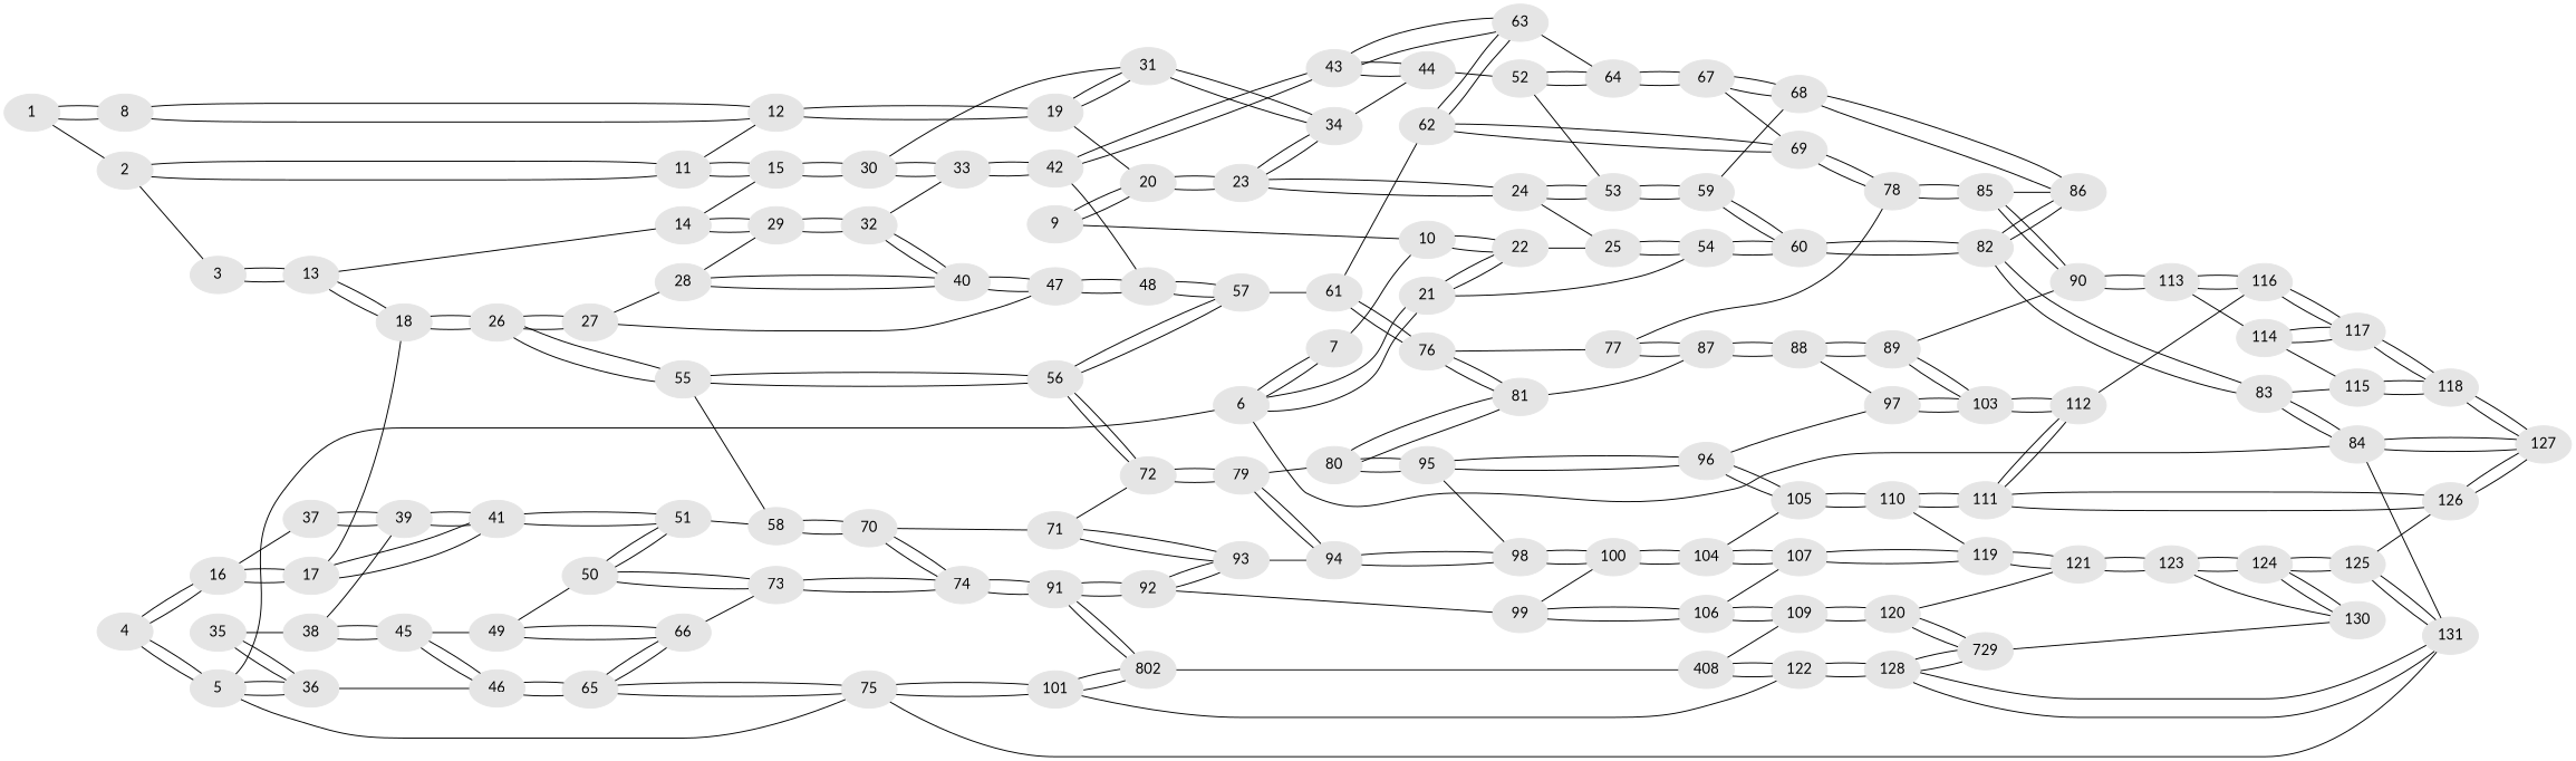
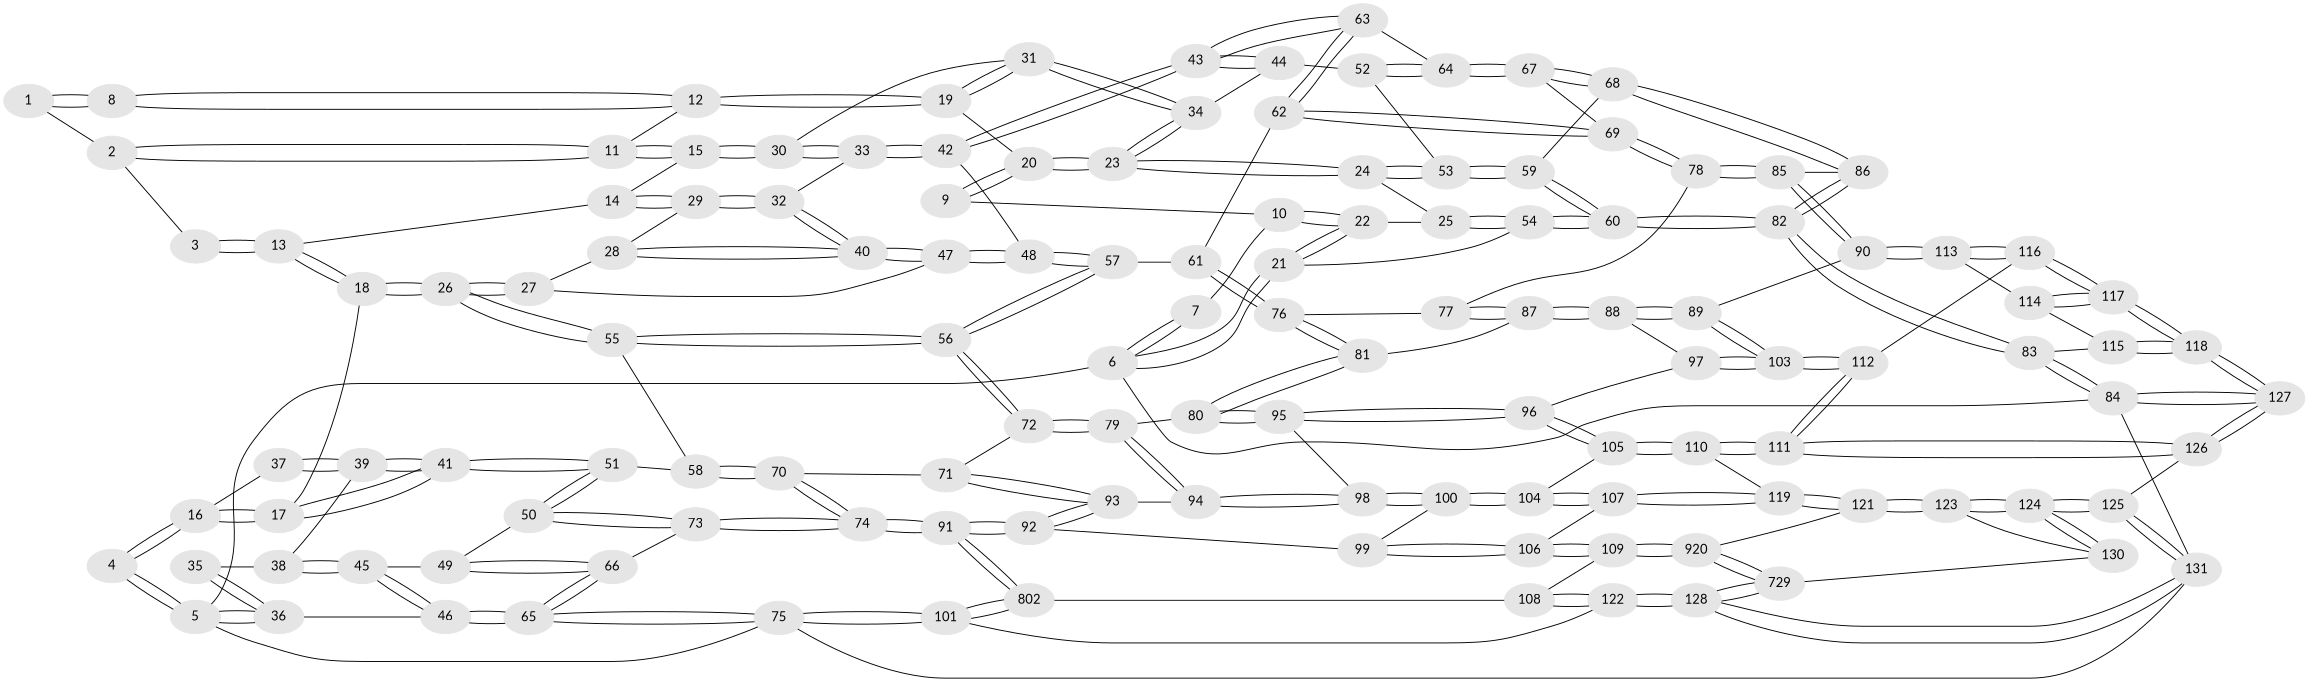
  graph {
    fontname=Lato
    rankdir=LR
    node [color=gray90 fontname=Lato style=filled]
    edge [fontname=Lato]
    1
    2
    8
    3
    11
    12
    13
    15
    4
    5
    16
    14
    18
    6
    36
    75
    17
    37
    7
    21
    84
    46
    101
    131
    10
    22
    54
    127
    9
    20
    19
    23
    25
    30
    31
    29
    26
    32
    33
    41
    39
    51
    27
    55
    34
    24
    60
    53
    44
    59
    28
    47
    58
    56
    40
    48
    42
    43
    52
    35
    38
    45
    65
    49
    63
    57
    64
    50
    66
    61
    73
    74
    70
    67
    68
    82
    72
    79
    62
    76
    71
    86
    83
    69
    77
    81
    78
    85
    93
    91
    94
    80
    92
    n94 [label=802]
    122
    87
    88
    90
    95
    98
    96
    115
    118
    113
    89
    97
    103
    112
    116
    114
    99
-   108 [label=408]
+   108
    100
    106
    105
    110
    104
    107
    109
    128
    119
    111
-   120
+   120 [label=920]
    121
    n125 [label=729]
    126
    117
    123
    130
    124
    125
    1 -- 2
    1 -- 8
    1 -- 8
    2 -- 3
    2 -- 11
    2 -- 11
    8 -- 12
    8 -- 12
    3 -- 13
    3 -- 13
    11 -- 12
    11 -- 15
    11 -- 15
    12 -- 19
    12 -- 19
    13 -- 14
    13 -- 18
    13 -- 18
    15 -- 30
    15 -- 30
    4 -- 5
    4 -- 5
    4 -- 16
    4 -- 16
    5 -- 6
    5 -- 36
    5 -- 36
    5 -- 75
    16 -- 17
    16 -- 17
    16 -- 37
    14 -- 15
    14 -- 29
    14 -- 29
    18 -- 26
    18 -- 26
    6 -- 7
    6 -- 7
    6 -- 21
    6 -- 21
    6 -- 84
    36 -- 46
    75 -- 101
    75 -- 101
    75 -- 131
    17 -- 18
    17 -- 41
    17 -- 41
    37 -- 39
    37 -- 39
    7 -- 10
    21 -- 22
    21 -- 22
    21 -- 54
    84 -- 131
    84 -- 127
    84 -- 127
    46 -- 65
    46 -- 65
    101 -- n94
    101 -- n94
    101 -- 122
    10 -- 22
    10 -- 22
    22 -- 25
    54 -- 60
    54 -- 60
    9 -- 10
    9 -- 20
    9 -- 20
    20 -- 23
    20 -- 23
    19 -- 20
    19 -- 31
    19 -- 31
    23 -- 34
    23 -- 34
    23 -- 24
    23 -- 24
    25 -- 54
    25 -- 54
    30 -- 31
    30 -- 33
    30 -- 33
    31 -- 34
    31 -- 34
    29 -- 32
    29 -- 32
    26 -- 27
    26 -- 27
    26 -- 55
    26 -- 55
    32 -- 33
    32 -- 40
    32 -- 40
    33 -- 42
    33 -- 42
    41 -- 51
    41 -- 51
    39 -- 41
    39 -- 41
    51 -- 58
    27 -- 28
    27 -- 47
    55 -- 58
    55 -- 56
    55 -- 56
    34 -- 44
    24 -- 25
    24 -- 53
    24 -- 53
    60 -- 82
    60 -- 82
    53 -- 59
    53 -- 59
    44 -- 52
    59 -- 60
    59 -- 60
    59 -- 68
    28 -- 29
    28 -- 40
    28 -- 40
    47 -- 48
    47 -- 48
    58 -- 70
    58 -- 70
    56 -- 57
    56 -- 57
    56 -- 72
    56 -- 72
    40 -- 47
    40 -- 47
    48 -- 57
    48 -- 57
    42 -- 48
    42 -- 43
    42 -- 43
    43 -- 44
    43 -- 44
    43 -- 63
    43 -- 63
    52 -- 53
    52 -- 64
    52 -- 64
    35 -- 36
    35 -- 36
    35 -- 38
    38 -- 39
    38 -- 45
    38 -- 45
    45 -- 46
    45 -- 46
    45 -- 49
    65 -- 75
    65 -- 75
    65 -- 66
    65 -- 66
    49 -- 50
    49 -- 66
    49 -- 66
    63 -- 64
    57 -- 61
    64 -- 67
    64 -- 67
    50 -- 51
    50 -- 51
    50 -- 73
    50 -- 73
    66 -- 73
    61 -- 62
    61 -- 76
    61 -- 76
    73 -- 74
    73 -- 74
    74 -- 91
    74 -- 91
    70 -- 74
    70 -- 74
    70 -- 71
    67 -- 68
    67 -- 68
    67 -- 69
    68 -- 86
    68 -- 86
    82 -- 86
    82 -- 86
    82 -- 83
    82 -- 83
    72 -- 79
    72 -- 79
    79 -- 94
    79 -- 94
    79 -- 80
    62 -- 63
    62 -- 63
    62 -- 69
    62 -- 69
    76 -- 77
    76 -- 81
    76 -- 81
    71 -- 72
    71 -- 93
    71 -- 93
    83 -- 84
    83 -- 84
    83 -- 115
    69 -- 78
    69 -- 78
    77 -- 78
    77 -- 87
    77 -- 87
    81 -- 87
    78 -- 85
    78 -- 85
    85 -- 86
    85 -- 90
    85 -- 90
    93 -- 94
    91 -- 92
    91 -- 92
    91 -- n94
    91 -- n94
    94 -- 98
    94 -- 98
    80 -- 81
    80 -- 81
    80 -- 95
    80 -- 95
    92 -- 93
    92 -- 93
    92 -- 99
    n94 -- 108
    122 -- 128
    122 -- 128
    87 -- 88
    87 -- 88
    88 -- 89
    88 -- 89
    88 -- 97
    90 -- 113
    90 -- 113
    95 -- 98
    95 -- 96
    95 -- 96
    98 -- 100
    98 -- 100
    96 -- 97
    96 -- 105
    96 -- 105
    115 -- 118
    115 -- 118
    118 -- 127
    118 -- 127
    113 -- 116
    113 -- 116
    113 -- 114
    89 -- 90
    89 -- 103
    89 -- 103
    97 -- 103
    97 -- 103
    103 -- 112
    103 -- 112
    112 -- 116
    116 -- 117
    116 -- 117
    114 -- 115
    114 -- 117
    114 -- 117
    99 -- 100
    99 -- 106
    99 -- 106
    108 -- 122
    108 -- 122
    108 -- 109
    100 -- 104
    100 -- 104
    106 -- 107
    106 -- 109
    106 -- 109
    105 -- 110
    105 -- 110
    110 -- 119
    110 -- 111
    110 -- 111
    104 -- 105
    104 -- 107
    104 -- 107
    107 -- 119
    107 -- 119
    109 -- 120
    109 -- 120
    128 -- 131
    128 -- 131
    128 -- n125
    128 -- n125
    119 -- 121
    119 -- 121
    111 -- 112
    111 -- 112
    111 -- 126
    111 -- 126
    120 -- 121
    120 -- n125
    120 -- n125
    121 -- 123
    121 -- 123
    n125 -- 130
    126 -- 127
    126 -- 127
    117 -- 118
    117 -- 118
    123 -- 130
    123 -- 124
    123 -- 124
    124 -- 130
    124 -- 130
    124 -- 125
    124 -- 125
    125 -- 131
    125 -- 131
    125 -- 126
  }
